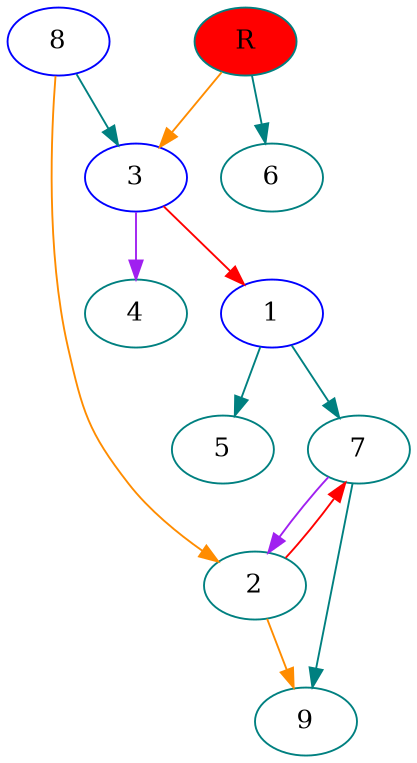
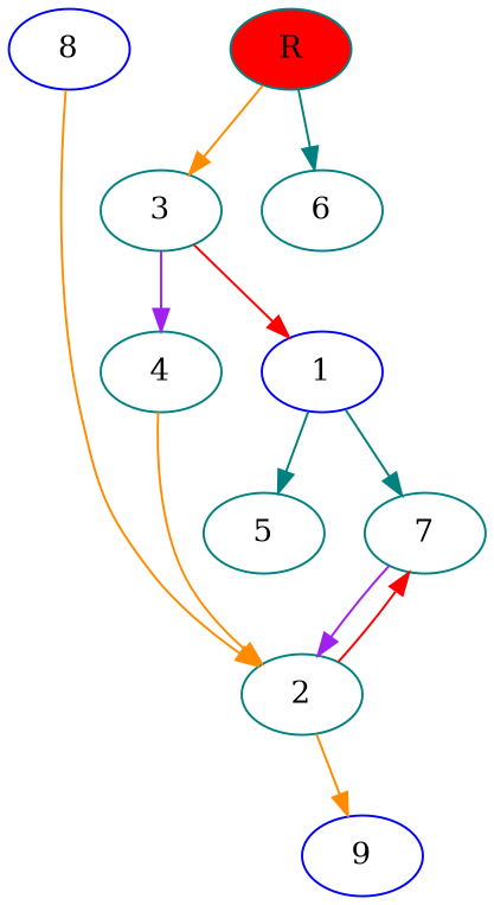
  digraph {
    node [color=teal]
    edge [color=teal]
    1 [color=blue]
    5
    7
    2
-   9
-   3 [color=blue]
+   9 [color=blue]
+   3
    4
    8 [color=blue]
    R [fillcolor="#ff0000" style=filled]
    6
    1 -> 5
    1 -> 7
    7 -> 2 [color=purple]
-   7 -> 9
    2 -> 7 [color=red]
    2 -> 9 [color=darkorange]
    3 -> 1 [color=red]
    3 -> 4 [color=purple]
+   4 -> 2 [color=darkorange]
    8 -> 2 [color=darkorange]
-   8 -> 3
    R -> 3 [color=darkorange]
    R -> 6
  }
